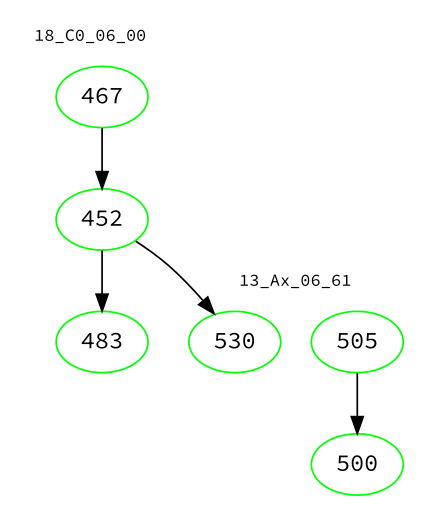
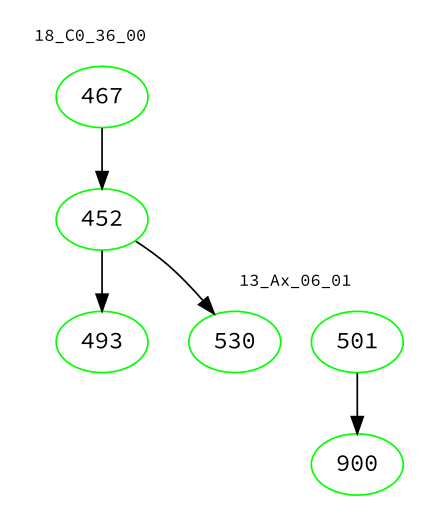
  digraph {
    fontname="Source Code Pro"
    node [color=green fontname="Source Code Pro"]
    edge [color=black fontname="Source Code Pro"]
-   n1 [label=505]
-   n2 [label=500]
+   n1 [label=501]
+   n2 [label=900]
    n3 [label=530]
    n4 [label=467]
    n5 [label=452]
-   n6 [label=483]
+   n6 [label=493]
    subgraph cluster_1 {
      color=white
      fontsize=10
-     label="13_Ax_06_61"
+     label="13_Ax_06_01"
      n1
      n2
      n3
    }
    subgraph cluster_2 {
      color=white
      fontsize=10
-     label="18_C0_06_00"
+     label="18_C0_36_00"
      n4
      n5
      n6
    }
    n1 -> n2
    n4 -> n5
    n5 -> n3
    n5 -> n6
  }
